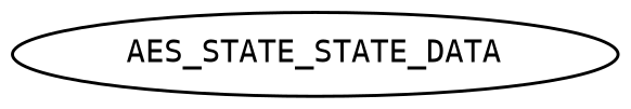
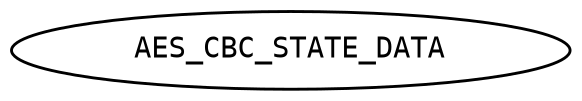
  digraph {
    rankdir=LR
    fontname="DejaVu Sans Mono"
-   n1 [color=black fillcolor=white fontname="DejaVu Sans Mono" fontsize=10 height=0.2 label=AES_STATE_STATE_DATA shape=ellipse style=filled width=0.4]
+   n1 [color=black fillcolor=white fontname="DejaVu Sans Mono" fontsize=10 height=0.2 label=AES_CBC_STATE_DATA shape=ellipse style=filled width=0.4]
  }
